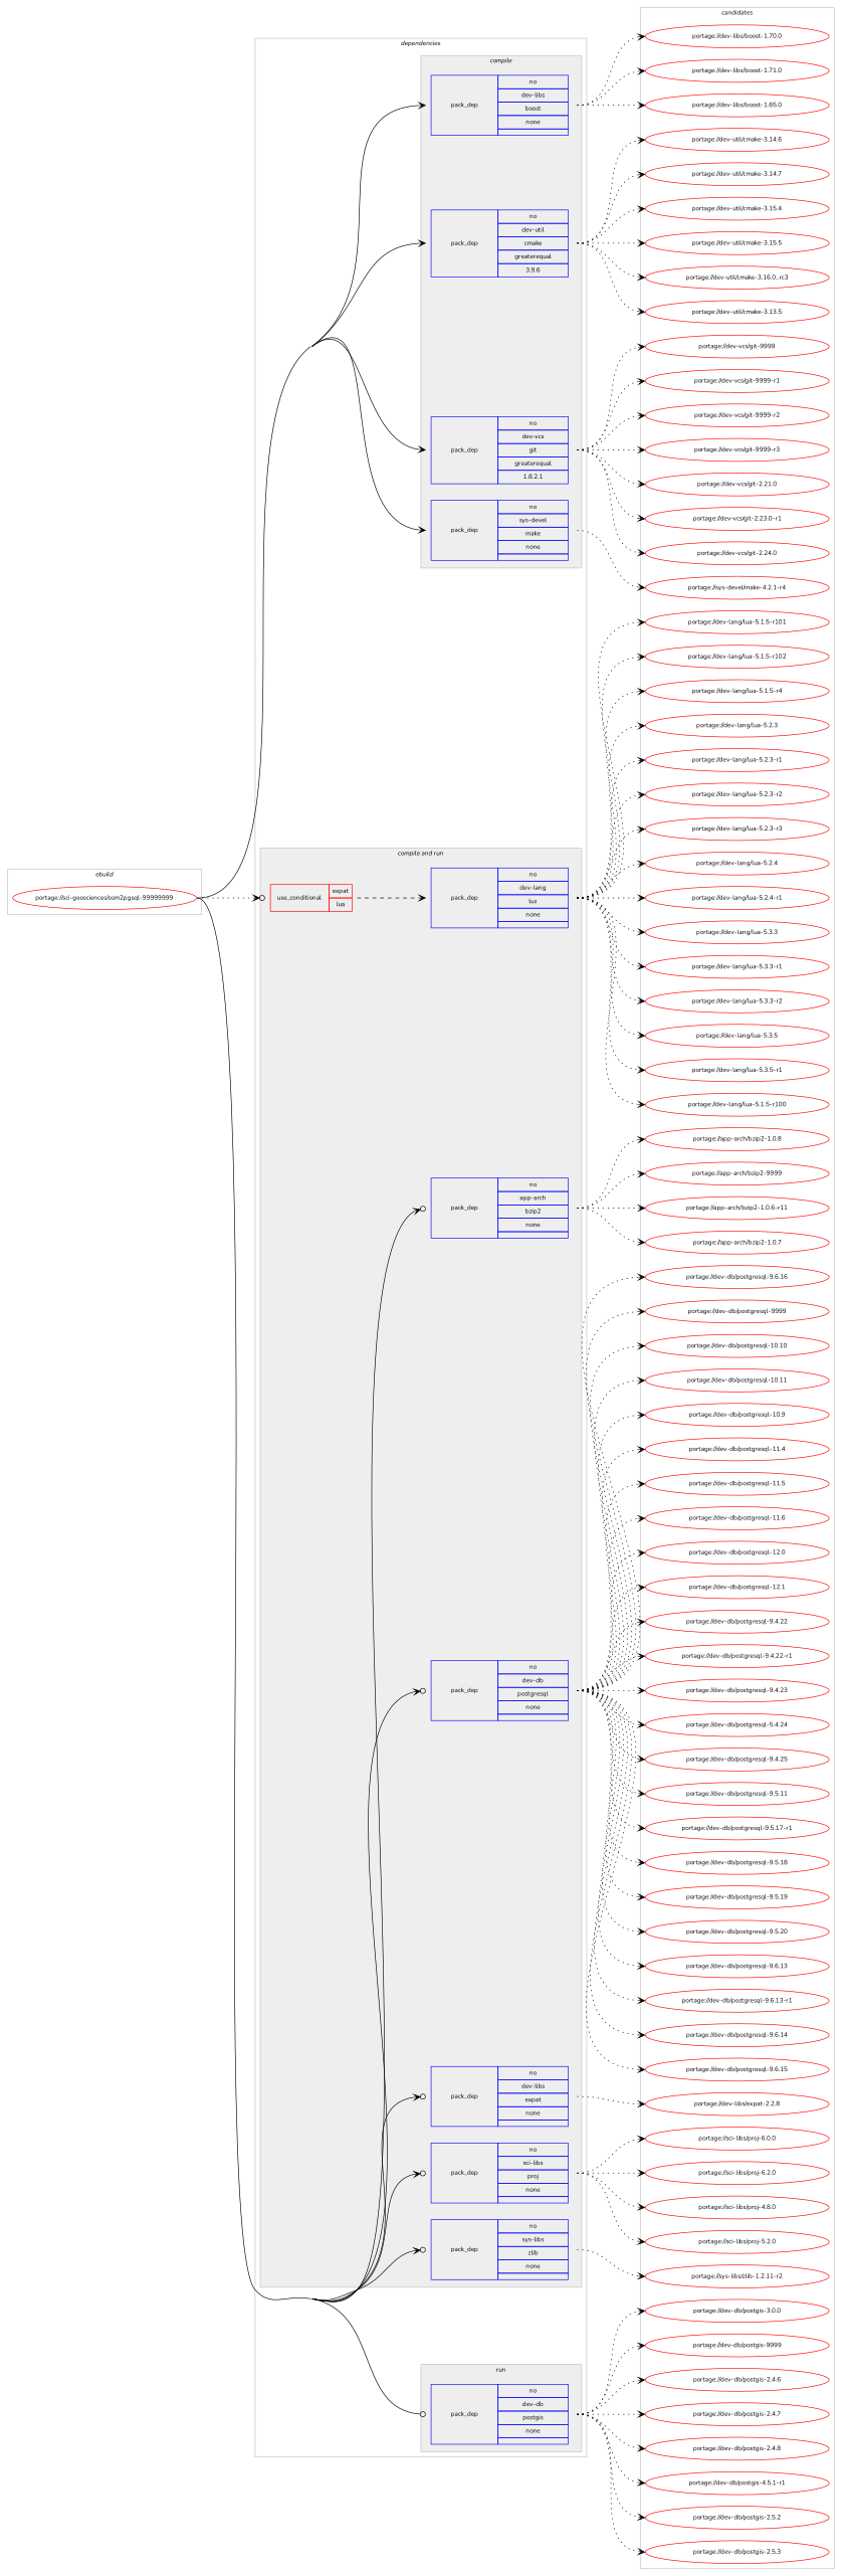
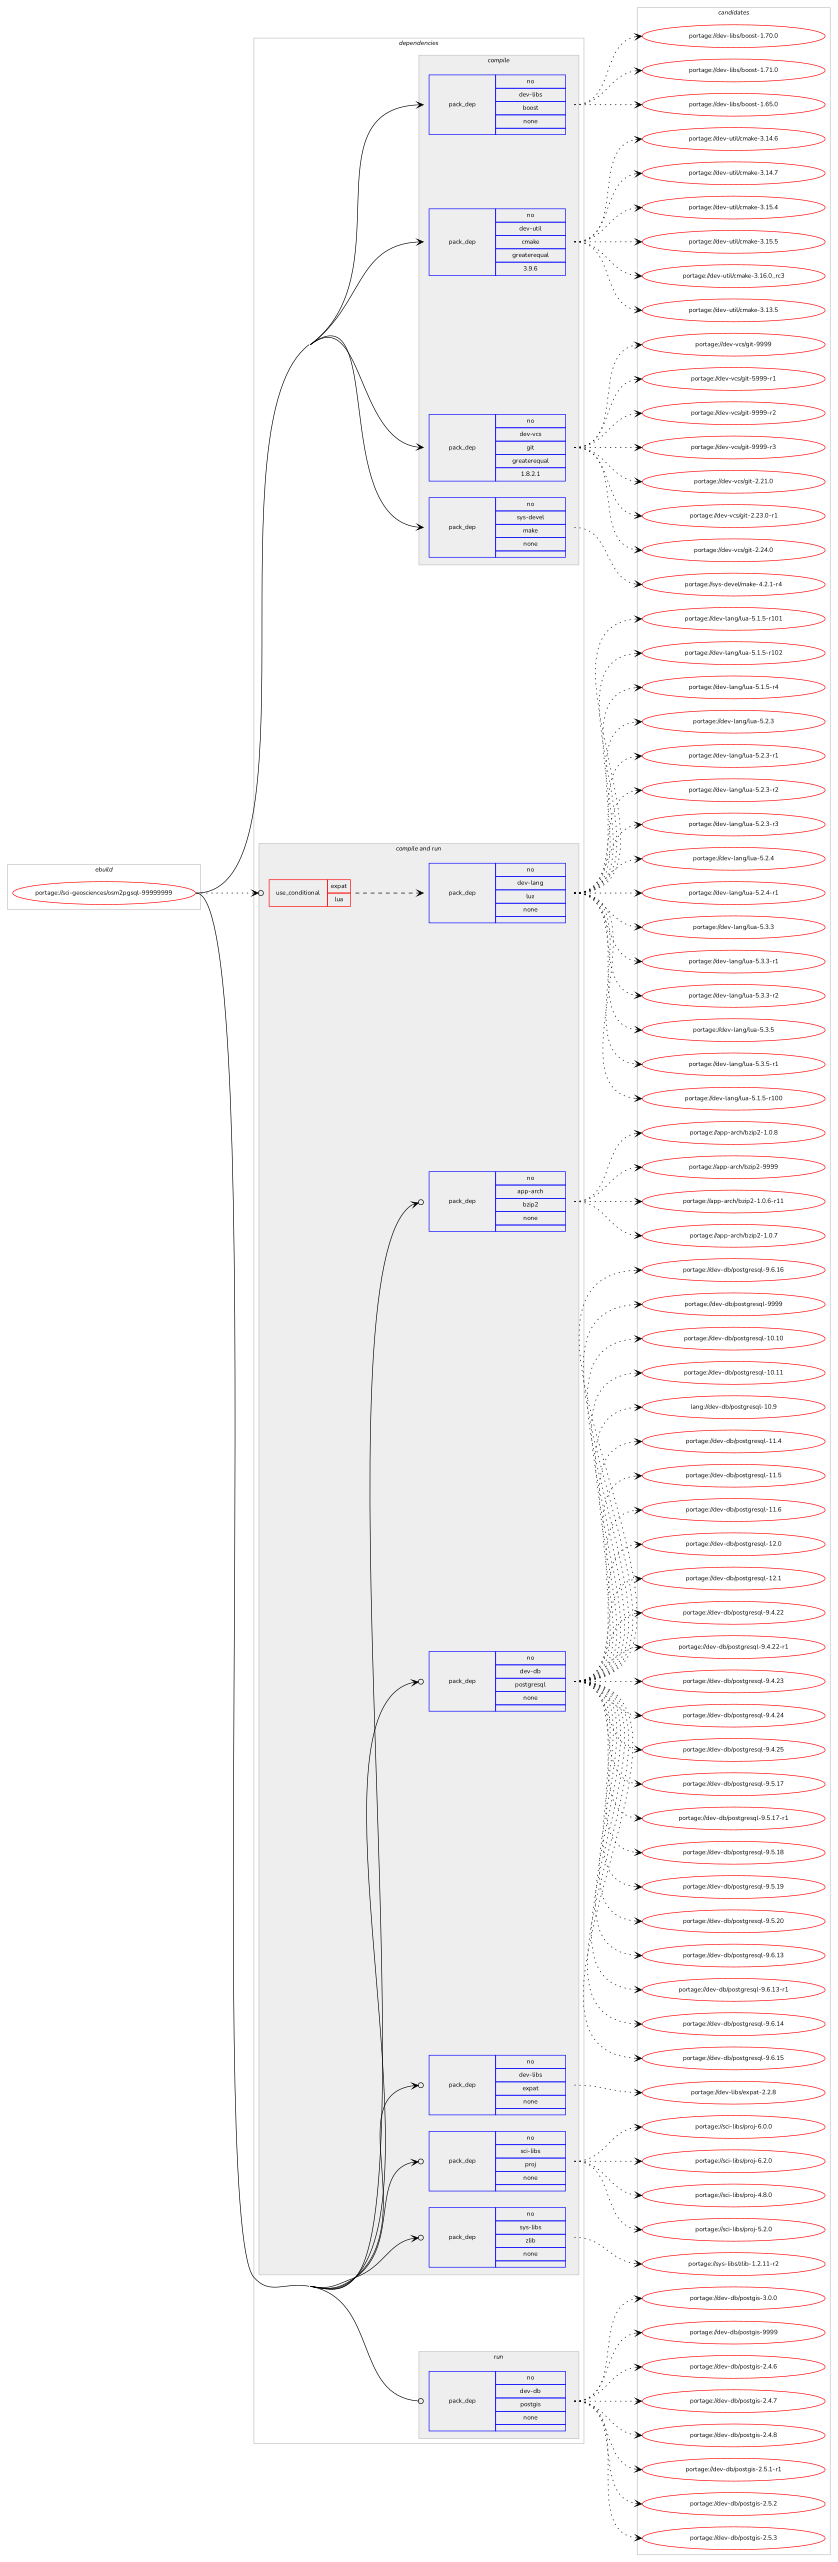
  digraph {
    compound=true
    concentrate=true
    fontname=Nunito
    fontsize=10
    newrank=true
    rankdir=LR
    ranksep=1.5
    node [color=red fontname=Nunito fontsize=10]
    edge [arrowhead=vee fontname=Nunito headport=w style=dotted tailport=e weight=100]
    n1 [label="portage://sci-geosciences/osm2pgsql-99999999" width=4]
    n2 [color=blue label=<<TABLE BORDER="0" CELLBORDER="1" CELLSPACING="0" CELLPADDING="4" WIDTH="220"><TR><TD ROWSPAN="6" CELLPADDING="30">pack_dep</TD></TR><TR><TD WIDTH="110">no</TD></TR><TR><TD>dev-libs</TD></TR><TR><TD>boost</TD></TR><TR><TD>none</TD></TR><TR><TD></TD></TR></TABLE>> shape=none]
    n3 [color=blue label=<<TABLE BORDER="0" CELLBORDER="1" CELLSPACING="0" CELLPADDING="4" WIDTH="220"><TR><TD ROWSPAN="6" CELLPADDING="30">pack_dep</TD></TR><TR><TD WIDTH="110">no</TD></TR><TR><TD>dev-util</TD></TR><TR><TD>cmake</TD></TR><TR><TD>greaterequal</TD></TR><TR><TD>3.9.6</TD></TR></TABLE>> shape=none]
    n4 [color=blue label=<<TABLE BORDER="0" CELLBORDER="1" CELLSPACING="0" CELLPADDING="4" WIDTH="220"><TR><TD ROWSPAN="6" CELLPADDING="30">pack_dep</TD></TR><TR><TD WIDTH="110">no</TD></TR><TR><TD>dev-vcs</TD></TR><TR><TD>git</TD></TR><TR><TD>greaterequal</TD></TR><TR><TD>1.8.2.1</TD></TR></TABLE>> shape=none]
    n5 [color=blue label=<<TABLE BORDER="0" CELLBORDER="1" CELLSPACING="0" CELLPADDING="4" WIDTH="220"><TR><TD ROWSPAN="6" CELLPADDING="30">pack_dep</TD></TR><TR><TD WIDTH="110">no</TD></TR><TR><TD>sys-devel</TD></TR><TR><TD>make</TD></TR><TR><TD>none</TD></TR><TR><TD></TD></TR></TABLE>> shape=none]
    n6 [color=blue label=<<TABLE BORDER="0" CELLBORDER="1" CELLSPACING="0" CELLPADDING="4" WIDTH="220"><TR><TD ROWSPAN="6" CELLPADDING="30">pack_dep</TD></TR><TR><TD WIDTH="110">no</TD></TR><TR><TD>dev-lang</TD></TR><TR><TD>lua</TD></TR><TR><TD>none</TD></TR><TR><TD></TD></TR></TABLE>> shape=none]
    n7 [label=<<TABLE BORDER="0" CELLBORDER="1" CELLSPACING="0" CELLPADDING="4"><TR><TD ROWSPAN="3" CELLPADDING="10">use_conditional</TD></TR><TR><TD>expat</TD></TR><TR><TD>lua</TD></TR></TABLE>> shape=none]
    n8 [color=blue label=<<TABLE BORDER="0" CELLBORDER="1" CELLSPACING="0" CELLPADDING="4" WIDTH="220"><TR><TD ROWSPAN="6" CELLPADDING="30">pack_dep</TD></TR><TR><TD WIDTH="110">no</TD></TR><TR><TD>app-arch</TD></TR><TR><TD>bzip2</TD></TR><TR><TD>none</TD></TR><TR><TD></TD></TR></TABLE>> shape=none]
    n9 [color=blue label=<<TABLE BORDER="0" CELLBORDER="1" CELLSPACING="0" CELLPADDING="4" WIDTH="220"><TR><TD ROWSPAN="6" CELLPADDING="30">pack_dep</TD></TR><TR><TD WIDTH="110">no</TD></TR><TR><TD>dev-db</TD></TR><TR><TD>postgresql</TD></TR><TR><TD>none</TD></TR><TR><TD></TD></TR></TABLE>> shape=none]
    n10 [color=blue label=<<TABLE BORDER="0" CELLBORDER="1" CELLSPACING="0" CELLPADDING="4" WIDTH="220"><TR><TD ROWSPAN="6" CELLPADDING="30">pack_dep</TD></TR><TR><TD WIDTH="110">no</TD></TR><TR><TD>dev-libs</TD></TR><TR><TD>expat</TD></TR><TR><TD>none</TD></TR><TR><TD></TD></TR></TABLE>> shape=none]
    n11 [color=blue label=<<TABLE BORDER="0" CELLBORDER="1" CELLSPACING="0" CELLPADDING="4" WIDTH="220"><TR><TD ROWSPAN="6" CELLPADDING="30">pack_dep</TD></TR><TR><TD WIDTH="110">no</TD></TR><TR><TD>sci-libs</TD></TR><TR><TD>proj</TD></TR><TR><TD>none</TD></TR><TR><TD></TD></TR></TABLE>> shape=none]
    n12 [color=blue label=<<TABLE BORDER="0" CELLBORDER="1" CELLSPACING="0" CELLPADDING="4" WIDTH="220"><TR><TD ROWSPAN="6" CELLPADDING="30">pack_dep</TD></TR><TR><TD WIDTH="110">no</TD></TR><TR><TD>sys-libs</TD></TR><TR><TD>zlib</TD></TR><TR><TD>none</TD></TR><TR><TD></TD></TR></TABLE>> shape=none]
    n13 [color=blue label=<<TABLE BORDER="0" CELLBORDER="1" CELLSPACING="0" CELLPADDING="4" WIDTH="220"><TR><TD ROWSPAN="6" CELLPADDING="30">pack_dep</TD></TR><TR><TD WIDTH="110">no</TD></TR><TR><TD>dev-db</TD></TR><TR><TD>postgis</TD></TR><TR><TD>none</TD></TR><TR><TD></TD></TR></TABLE>> shape=none]
    n14 [label="portage://dev-util/cmake-3.13.5" width=4]
    n15 [label="portage://dev-util/cmake-3.14.6" width=4]
    n16 [label="portage://dev-util/cmake-3.14.7" width=4]
    n17 [label="portage://dev-util/cmake-3.15.4" width=4]
    n18 [label="portage://dev-util/cmake-3.15.5" width=4]
    n19 [label="portage://dev-util/cmake-3.16.0_rc3" width=4]
    n20 [label="portage://dev-libs/boost-1.65.0" width=4]
    n21 [label="portage://dev-libs/boost-1.70.0" width=4]
    n22 [label="portage://dev-libs/boost-1.71.0" width=4]
    n23 [label="portage://dev-vcs/git-2.21.0" width=4]
    n24 [label="portage://dev-vcs/git-2.23.0-r1" width=4]
    n25 [label="portage://dev-vcs/git-2.24.0" width=4]
    n26 [label="portage://dev-vcs/git-9999" width=4]
-   n27 [label="portage://dev-vcs/git-9999-r1" width=4]
+   n27 [label="portage://dev-vcs/git-5999-r1" width=4]
    n28 [label="portage://dev-vcs/git-9999-r2" width=4]
    n29 [label="portage://dev-vcs/git-9999-r3" width=4]
    n30 [label="portage://sys-devel/make-4.2.1-r4" width=4]
    n31 [label="portage://dev-lang/lua-5.1.5-r100" width=4]
    n32 [label="portage://dev-lang/lua-5.1.5-r101" width=4]
    n33 [label="portage://dev-lang/lua-5.1.5-r102" width=4]
    n34 [label="portage://dev-lang/lua-5.1.5-r4" width=4]
    n35 [label="portage://dev-lang/lua-5.2.3" width=4]
    n36 [label="portage://dev-lang/lua-5.2.3-r1" width=4]
    n37 [label="portage://dev-lang/lua-5.2.3-r2" width=4]
    n38 [label="portage://dev-lang/lua-5.2.3-r3" width=4]
    n39 [label="portage://dev-lang/lua-5.2.4" width=4]
    n40 [label="portage://dev-lang/lua-5.2.4-r1" width=4]
    n41 [label="portage://dev-lang/lua-5.3.3" width=4]
    n42 [label="portage://dev-lang/lua-5.3.3-r1" width=4]
    n43 [label="portage://dev-lang/lua-5.3.3-r2" width=4]
    n44 [label="portage://dev-lang/lua-5.3.5" width=4]
    n45 [label="portage://dev-lang/lua-5.3.5-r1" width=4]
    n46 [label="portage://app-arch/bzip2-1.0.6-r11" width=4]
    n47 [label="portage://app-arch/bzip2-1.0.7" width=4]
    n48 [label="portage://app-arch/bzip2-1.0.8" width=4]
    n49 [label="portage://app-arch/bzip2-9999" width=4]
    n50 [label="portage://dev-db/postgresql-10.10" width=4]
    n51 [label="portage://dev-db/postgresql-10.11" width=4]
-   n52 [label="portage://dev-db/postgresql-10.9" width=4]
+   n52 [label="lang://dev-db/postgresql-10.9" width=4]
    n53 [label="portage://dev-db/postgresql-11.4" width=4]
    n54 [label="portage://dev-db/postgresql-11.5" width=4]
    n55 [label="portage://dev-db/postgresql-11.6" width=4]
    n56 [label="portage://dev-db/postgresql-12.0" width=4]
    n57 [label="portage://dev-db/postgresql-12.1" width=4]
    n58 [label="portage://dev-db/postgresql-9.4.22" width=4]
    n59 [label="portage://dev-db/postgresql-9.4.22-r1" width=4]
    n60 [label="portage://dev-db/postgresql-9.4.23" width=4]
-   n61 [label="portage://dev-db/postgresql-5.4.24" width=4]
+   n61 [label="portage://dev-db/postgresql-9.4.24" width=4]
    n62 [label="portage://dev-db/postgresql-9.4.25" width=4]
-   n63 [label="portage://dev-db/postgresql-9.5.11" width=4]
+   n63 [label="portage://dev-db/postgresql-9.5.17" width=4]
    n64 [label="portage://dev-db/postgresql-9.5.17-r1" width=4]
    n65 [label="portage://dev-db/postgresql-9.5.18" width=4]
    n66 [label="portage://dev-db/postgresql-9.5.19" width=4]
    n67 [label="portage://dev-db/postgresql-9.5.20" width=4]
    n68 [label="portage://dev-db/postgresql-9.6.13" width=4]
    n69 [label="portage://dev-db/postgresql-9.6.13-r1" width=4]
    n70 [label="portage://dev-db/postgresql-9.6.14" width=4]
    n71 [label="portage://dev-db/postgresql-9.6.15" width=4]
    n72 [label="portage://dev-db/postgresql-9.6.16" width=4]
    n73 [label="portage://dev-db/postgresql-9999" width=4]
    n74 [label="portage://dev-libs/expat-2.2.8" width=4]
    n75 [label="portage://sci-libs/proj-4.8.0" width=4]
    n76 [label="portage://sci-libs/proj-5.2.0" width=4]
    n77 [label="portage://sci-libs/proj-6.0.0" width=4]
    n78 [label="portage://sci-libs/proj-6.2.0" width=4]
    n79 [label="portage://sys-libs/zlib-1.2.11-r2" width=4]
    n80 [label="portage://dev-db/postgis-2.4.6" width=4]
    n81 [label="portage://dev-db/postgis-2.4.7" width=4]
    n82 [label="portage://dev-db/postgis-2.4.8" width=4]
-   n83 [label="portage://dev-db/postgis-4.5.1-r1" width=4]
+   n83 [label="portage://dev-db/postgis-2.5.1-r1" width=4]
    n84 [label="portage://dev-db/postgis-2.5.2" width=4]
    n85 [label="portage://dev-db/postgis-2.5.3" width=4]
    n86 [label="portage://dev-db/postgis-3.0.0" width=4]
    n87 [label="portage://dev-db/postgis-9999" width=4]
    subgraph cluster_1 {
      color=gray
      label=<<i>ebuild</i>>
      rank=same
      n1
    }
    subgraph cluster_2 {
      color=gray
      label=<<i>dependencies</i>>
      subgraph cluster_3 {
        color=gray
        fillcolor="#eeeeee"
        label=<<i>compile</i>>
        style=filled
        subgraph sub_4 {
          color=gray
          fillcolor="#eeeeee"
          label=<<i>compile</i>>
          style=filled
          n2
        }
        subgraph sub_5 {
          color=gray
          fillcolor="#eeeeee"
          label=<<i>compile</i>>
          style=filled
          n3
        }
        subgraph sub_6 {
          color=gray
          fillcolor="#eeeeee"
          label=<<i>compile</i>>
          style=filled
          n4
        }
        subgraph sub_7 {
          color=gray
          fillcolor="#eeeeee"
          label=<<i>compile</i>>
          style=filled
          n5
        }
      }
      subgraph cluster_8 {
        color=gray
        fillcolor="#eeeeee"
        label=<<i>compile and run</i>>
        style=filled
        subgraph sub_9 {
          color=gray
          fillcolor="#eeeeee"
          label=<<i>compile and run</i>>
          style=filled
          n7
          subgraph sub_10 {
            color=gray
            fillcolor="#eeeeee"
            label=<<i>compile and run</i>>
            style=filled
            n6
          }
        }
        subgraph sub_11 {
          color=gray
          fillcolor="#eeeeee"
          label=<<i>compile and run</i>>
          style=filled
          n8
        }
        subgraph sub_12 {
          color=gray
          fillcolor="#eeeeee"
          label=<<i>compile and run</i>>
          style=filled
          n9
        }
        subgraph sub_13 {
          color=gray
          fillcolor="#eeeeee"
          label=<<i>compile and run</i>>
          style=filled
          n10
        }
        subgraph sub_14 {
          color=gray
          fillcolor="#eeeeee"
          label=<<i>compile and run</i>>
          style=filled
          n11
        }
        subgraph sub_15 {
          color=gray
          fillcolor="#eeeeee"
          label=<<i>compile and run</i>>
          style=filled
          n12
        }
      }
      subgraph cluster_16 {
        color=gray
        fillcolor="#eeeeee"
        label=<<i>run</i>>
        style=filled
        subgraph sub_17 {
          color=gray
          fillcolor="#eeeeee"
          label=<<i>run</i>>
          style=filled
          n13
        }
      }
    }
    subgraph cluster_18 {
      color=gray
      label=<<i>candidates</i>>
      rank=same
      subgraph sub_19 {
        color=black
        label=<<i>candidates</i>>
        nodesep=1
        rank=same
        n14
        n15
        n16
        n17
        n18
        n19
      }
      subgraph sub_20 {
        color=black
        label=<<i>candidates</i>>
        nodesep=1
        rank=same
        n20
        n21
        n22
      }
      subgraph sub_21 {
        color=black
        label=<<i>candidates</i>>
        nodesep=1
        rank=same
        n23
        n24
        n25
        n26
        n27
        n28
        n29
      }
      subgraph sub_22 {
        color=black
        label=<<i>candidates</i>>
        nodesep=1
        rank=same
        n30
      }
      subgraph sub_23 {
        color=black
        label=<<i>candidates</i>>
        nodesep=1
        rank=same
        n31
        n32
        n33
        n34
        n35
        n36
        n37
        n38
        n39
        n40
        n41
        n42
        n43
        n44
        n45
      }
      subgraph sub_24 {
        color=black
        label=<<i>candidates</i>>
        nodesep=1
        rank=same
        n46
        n47
        n48
        n49
      }
      subgraph sub_25 {
        color=black
        label=<<i>candidates</i>>
        nodesep=1
        rank=same
        n50
        n51
        n52
        n53
        n54
        n55
        n56
        n57
        n58
        n59
        n60
        n61
        n62
        n63
        n64
        n65
        n66
        n67
        n68
        n69
        n70
        n71
        n72
        n73
      }
      subgraph sub_26 {
        color=black
        label=<<i>candidates</i>>
        nodesep=1
        rank=same
        n74
      }
      subgraph sub_27 {
        color=black
        label=<<i>candidates</i>>
        nodesep=1
        rank=same
        n75
        n76
        n77
        n78
      }
      subgraph sub_28 {
        color=black
        label=<<i>candidates</i>>
        nodesep=1
        rank=same
        n79
      }
      subgraph sub_29 {
        color=black
        label=<<i>candidates</i>>
        nodesep=1
        rank=same
        n80
        n81
        n82
        n83
        n84
        n85
        n86
        n87
      }
    }
    n1 -> n2 [style=solid weight=20]
    n1 -> n3 [style=solid weight=20]
    n1 -> n4 [style=solid weight=20]
    n1 -> n5 [style=solid weight=20]
    n1 -> n7 [arrowhead=odotvee weight=20]
    n1 -> n8 [arrowhead=odotvee style=solid weight=20]
    n1 -> n9 [arrowhead=odotvee style=solid weight=20]
    n1 -> n10 [arrowhead=odotvee style=solid weight=20]
    n1 -> n11 [arrowhead=odotvee style=solid weight=20]
    n1 -> n12 [arrowhead=odotvee style=solid weight=20]
    n1 -> n13 [arrowhead=odot style=solid weight=20]
    n2 -> n20
    n2 -> n21
    n2 -> n22
    n3 -> n14
    n3 -> n15
    n3 -> n16
    n3 -> n17
    n3 -> n18
    n3 -> n19
    n4 -> n23
    n4 -> n24
    n4 -> n25
    n4 -> n26
    n4 -> n27
    n4 -> n28
    n4 -> n29
    n5 -> n30
    n6 -> n31
    n6 -> n32
    n6 -> n33
    n6 -> n34
    n6 -> n35
    n6 -> n36
    n6 -> n37
    n6 -> n38
    n6 -> n39
    n6 -> n40
    n6 -> n41
    n6 -> n42
    n6 -> n43
    n6 -> n44
    n6 -> n45
    n7 -> n6 [style=dashed weight=20]
    n8 -> n46
    n8 -> n47
    n8 -> n48
    n8 -> n49
    n9 -> n50
    n9 -> n51
    n9 -> n52
    n9 -> n53
    n9 -> n54
    n9 -> n55
    n9 -> n56
    n9 -> n57
    n9 -> n58
    n9 -> n59
    n9 -> n60
    n9 -> n61
    n9 -> n62
    n9 -> n63
    n9 -> n64
    n9 -> n65
    n9 -> n66
    n9 -> n67
    n9 -> n68
    n9 -> n69
    n9 -> n70
    n9 -> n71
    n9 -> n72
    n9 -> n73
    n10 -> n74
    n11 -> n75
    n11 -> n76
    n11 -> n77
    n11 -> n78
    n12 -> n79
    n13 -> n80
    n13 -> n81
    n13 -> n82
    n13 -> n83
    n13 -> n84
    n13 -> n85
    n13 -> n86
    n13 -> n87
  }
